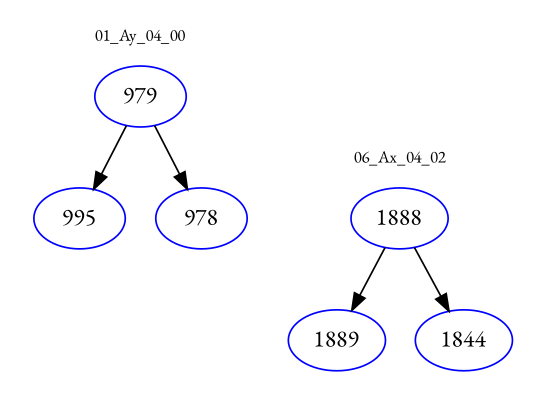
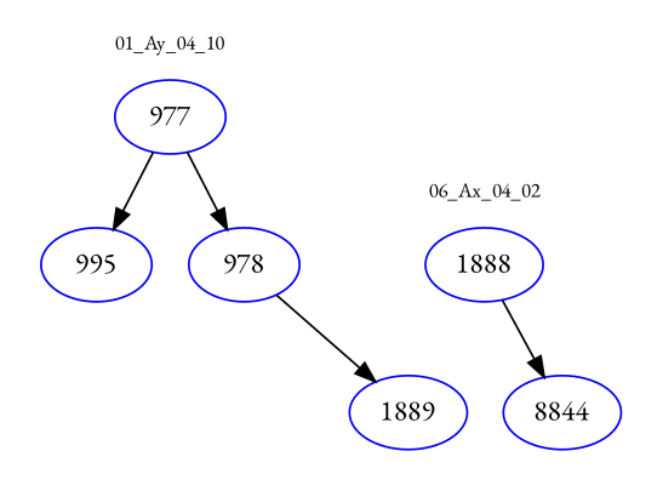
  digraph {
    fontname="EB Garamond"
    node [color=blue fontname="EB Garamond"]
    edge [color=black fontname="EB Garamond"]
-   n1 [label=979]
+   n1 [label=977]
    n2 [label=995]
    n3 [label=978]
    n4 [label=1888]
-   n5 [label=1844]
+   n5 [label=8844]
    n6 [label=1889]
    subgraph cluster_1 {
      color=white
      fontsize=10
-     label="01_Ay_04_00"
+     label="01_Ay_04_10"
      n1
      n2
      n3
    }
    subgraph cluster_2 {
      color=white
      fontsize=10
      label="06_Ax_04_02"
      n4
      n5
      n6
    }
    n1 -> n2
    n1 -> n3
    n4 -> n5
-   n4 -> n6
+   n3 -> n6
  }
